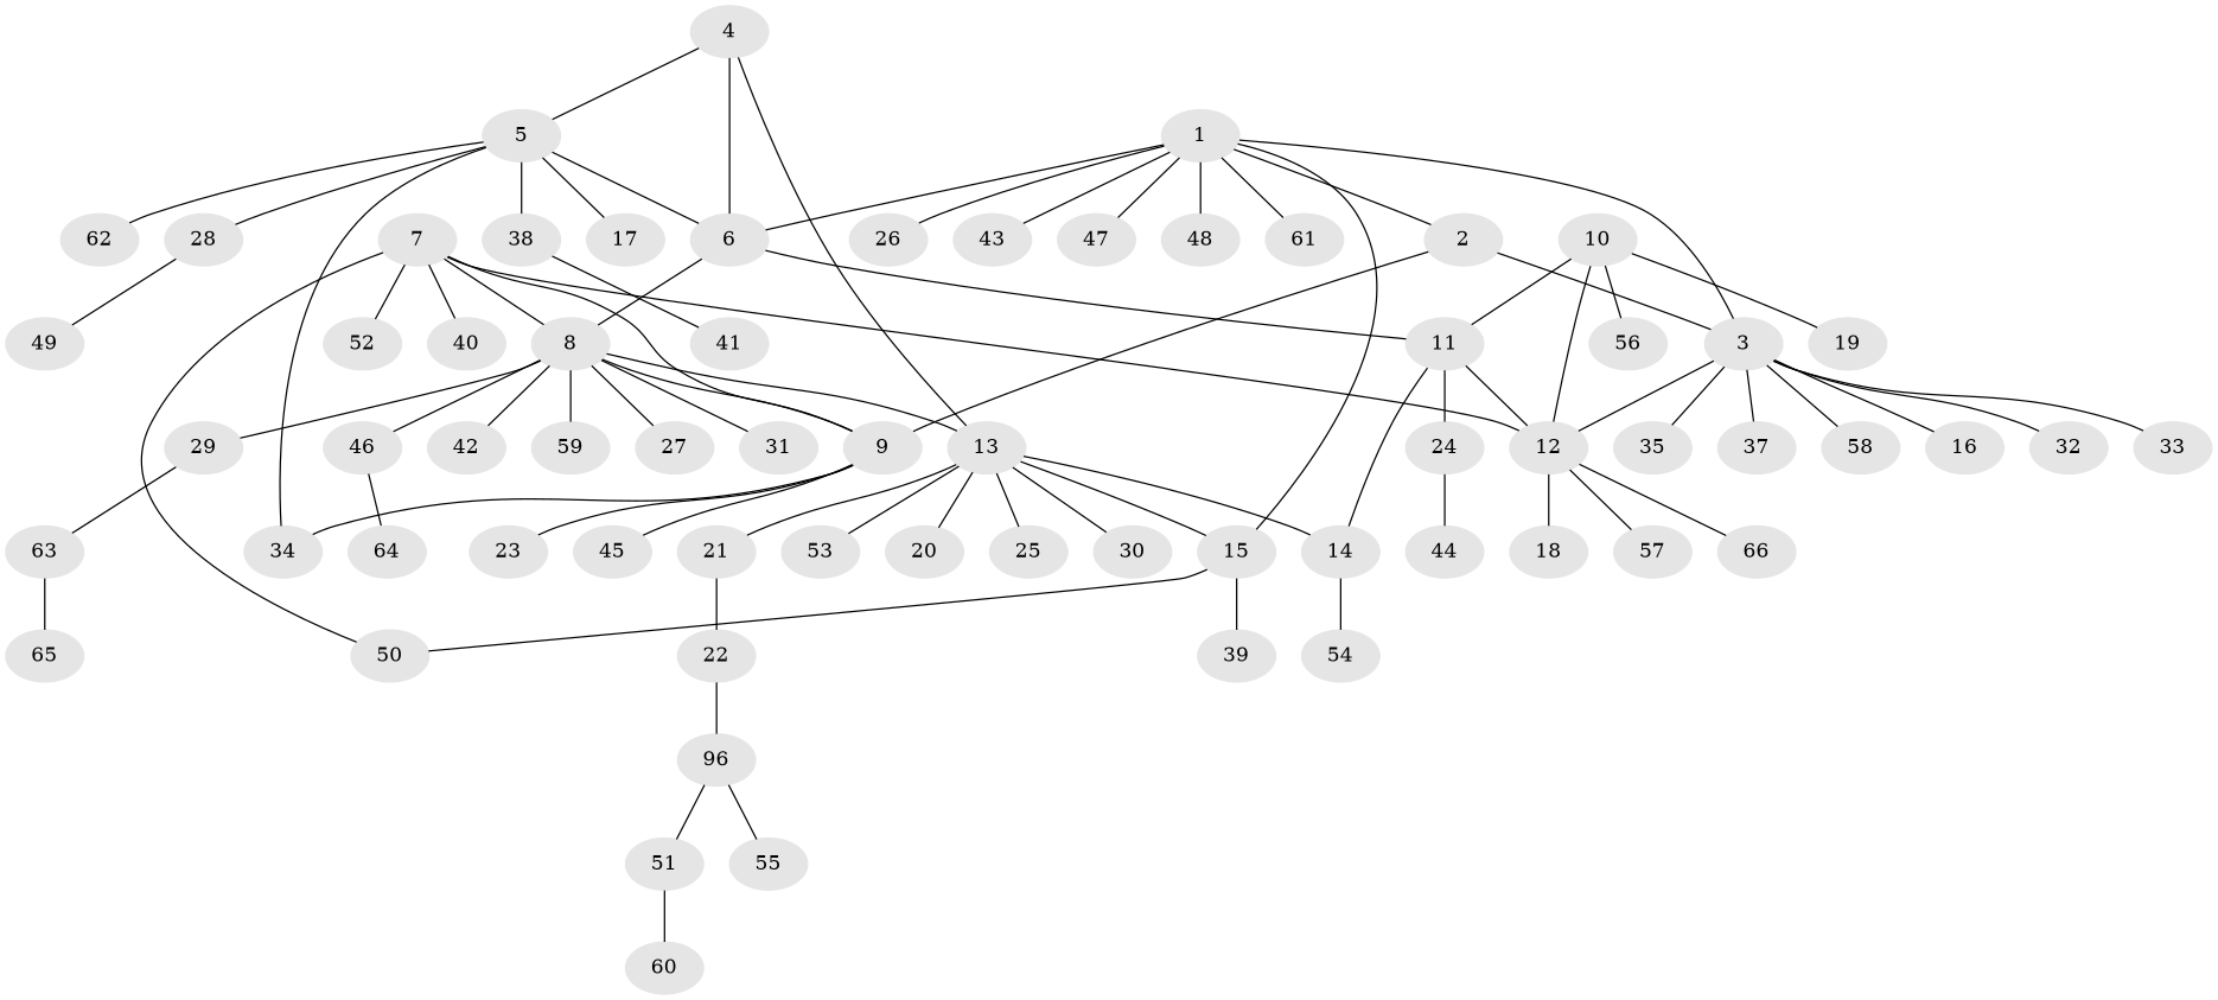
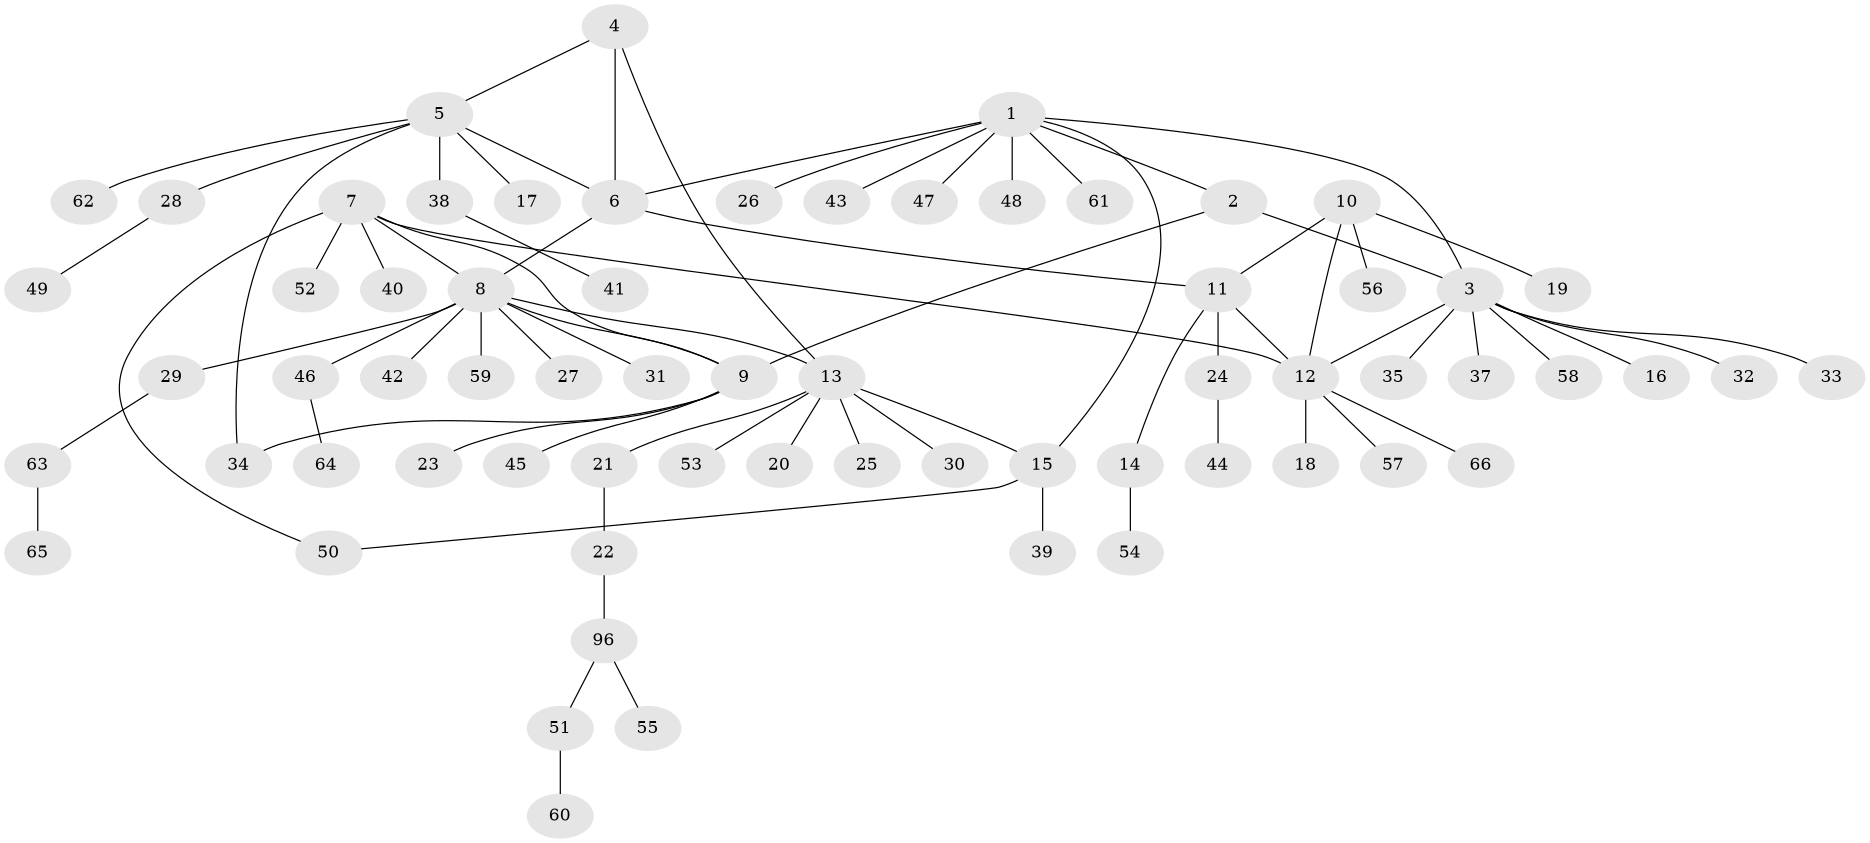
  graph {
    node [color=gray90 style=filled]
    1
    2
    3
    6
    15
    26
    43
    47
    48
    61
    9
    12
    16
    32
    33
    35
    37
    58
    8
    11
    50
    39
    34
    23
    45
    18
    57
    66
    4
    5
    13
    17
    28
    38
    62
    14
    20
    21
    25
    30
    53
    49
    41
    27
    29
    31
    42
    46
    59
    24
    7
    40
    52
    63
    64
    10
    19
    56
    54
    44
    22
    n62 [label=96]
    51
    55
    65
    60
    1 -- 2
    1 -- 3
    1 -- 6
    1 -- 15
    1 -- 26
    1 -- 43
    1 -- 47
    1 -- 48
    1 -- 61
    2 -- 3
    2 -- 9
    3 -- 12
    3 -- 16
    3 -- 32
    3 -- 33
    3 -- 35
    3 -- 37
    3 -- 58
    6 -- 8
    6 -- 11
    15 -- 50
    15 -- 39
    9 -- 34
    9 -- 23
    9 -- 45
    12 -- 18
    12 -- 57
    12 -- 66
    8 -- 9
    8 -- 13
    8 -- 27
    8 -- 29
    8 -- 31
    8 -- 42
    8 -- 46
    8 -- 59
    11 -- 12
    11 -- 14
    11 -- 24
    4 -- 6
    4 -- 5
    4 -- 13
    5 -- 6
    5 -- 34
    5 -- 17
    5 -- 28
    5 -- 38
    5 -- 62
    13 -- 15
-   13 -- 14
    13 -- 20
    13 -- 21
    13 -- 25
    13 -- 30
    13 -- 53
    28 -- 49
    38 -- 41
    14 -- 54
    21 -- 22
    29 -- 63
    46 -- 64
    24 -- 44
    7 -- 9
    7 -- 12
    7 -- 8
    7 -- 50
    7 -- 40
    7 -- 52
    63 -- 65
    10 -- 12
    10 -- 11
    10 -- 19
    10 -- 56
    22 -- n62
    n62 -- 51
    n62 -- 55
    51 -- 60
  }
